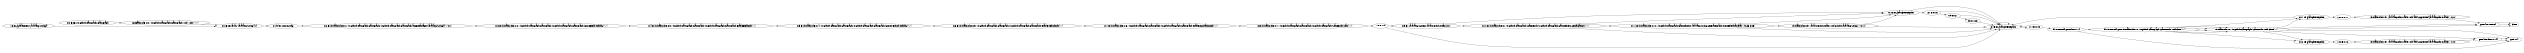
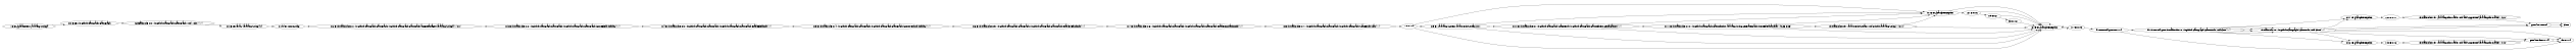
  digraph {
    rankdir=LR
    "r18 := @parameter0: java.lang.String[]"
    "$r0 = new io.github.classgraph.ClassGraph"
    "specialinvoke $r0.<io.github.classgraph.ClassGraph: void <init>()>()"
    "$r1 = newarray (java.lang.String)[1]"
    "$r1[0] = \"com.xyz.fig\""
    "$r2 = virtualinvoke $r0.<io.github.classgraph.ClassGraph: io.github.classgraph.ClassGraph acceptPackages(java.lang.String[])>($r1)"
    "$r3 = virtualinvoke $r2.<io.github.classgraph.ClassGraph: io.github.classgraph.ClassGraph ignoreFieldVisibility()>()"
    "$r4 = virtualinvoke $r3.<io.github.classgraph.ClassGraph: io.github.classgraph.ClassGraph enableFieldInfo()>()"
    "$r5 = virtualinvoke $r4.<io.github.classgraph.ClassGraph: io.github.classgraph.ClassGraph ignoreMethodVisibility()>()"
    "$r6 = virtualinvoke $r5.<io.github.classgraph.ClassGraph: io.github.classgraph.ClassGraph enableMethodInfo()>()"
    "$r7 = virtualinvoke $r6.<io.github.classgraph.ClassGraph: io.github.classgraph.ClassGraph enableAnnotationInfo()>()"
    "r8 = virtualinvoke $r7.<io.github.classgraph.ClassGraph: io.github.classgraph.ScanResult scan()>()"
    "r19 = null"
    "$r9 = <java.lang.System: java.io.PrintStream out>"
    "$r16 := @caughtexception"
    "$r15 := @caughtexception"
    "$r10 = virtualinvoke r8.<io.github.classgraph.ScanResult: io.github.classgraph.ClassInfoList getAllClasses()>()"
    "r21 = $r16"
    "r14 = $r15"
    "$r11 = virtualinvoke $r10.<io.github.classgraph.ClassInfoList: java.lang.String generateGraphVizDotFile(float,float)>(9.2F, 8.0F)"
    "virtualinvoke $r9.<java.io.PrintStream: void println(java.lang.String)>($r11)"
    "if r19 == null goto virtualinvoke r8.<io.github.classgraph.ScanResult: void close()>()"
    "virtualinvoke r8.<io.github.classgraph.ScanResult: void close()>()"
    "$r17 := @caughtexception"
    "$r12 := @caughtexception"
    n26 [label=close]
    "goto [?= return]"
    "goto [?= throw r14]"
-   "throw r14" [label="goto r14"]
+   "throw r14"
    "r20 = $r17"
    "r13 = $r12"
    "virtualinvoke r19.<java.lang.Throwable: void addSuppressed(java.lang.Throwable)>(r20)"
    "r19 = r21"
-   "throw r21" [label="throw r23"]
-   "if r8 == null goto throw r14"
+   "throw r21"
+   "if r8 == null goto throw r14" [label="if r8 == null goto new r14"]
    "virtualinvoke r19.<java.lang.Throwable: void addSuppressed(java.lang.Throwable)>(r13)"
-   "r18 := @parameter0: java.lang.String[]" -> "$r1 = newarray (java.lang.String)[1]"
+   "r18 := @parameter0: java.lang.String[]" -> "$r0 = new io.github.classgraph.ClassGraph"
    "$r0 = new io.github.classgraph.ClassGraph" -> "specialinvoke $r0.<io.github.classgraph.ClassGraph: void <init>()>()"
    "specialinvoke $r0.<io.github.classgraph.ClassGraph: void <init>()>()" -> "$r1 = newarray (java.lang.String)[1]"
    "$r1 = newarray (java.lang.String)[1]" -> "$r1[0] = \"com.xyz.fig\""
    "$r1[0] = \"com.xyz.fig\"" -> "$r2 = virtualinvoke $r0.<io.github.classgraph.ClassGraph: io.github.classgraph.ClassGraph acceptPackages(java.lang.String[])>($r1)"
    "$r2 = virtualinvoke $r0.<io.github.classgraph.ClassGraph: io.github.classgraph.ClassGraph acceptPackages(java.lang.String[])>($r1)" -> "$r3 = virtualinvoke $r2.<io.github.classgraph.ClassGraph: io.github.classgraph.ClassGraph ignoreFieldVisibility()>()"
    "$r3 = virtualinvoke $r2.<io.github.classgraph.ClassGraph: io.github.classgraph.ClassGraph ignoreFieldVisibility()>()" -> "$r4 = virtualinvoke $r3.<io.github.classgraph.ClassGraph: io.github.classgraph.ClassGraph enableFieldInfo()>()"
    "$r4 = virtualinvoke $r3.<io.github.classgraph.ClassGraph: io.github.classgraph.ClassGraph enableFieldInfo()>()" -> "$r5 = virtualinvoke $r4.<io.github.classgraph.ClassGraph: io.github.classgraph.ClassGraph ignoreMethodVisibility()>()"
    "$r5 = virtualinvoke $r4.<io.github.classgraph.ClassGraph: io.github.classgraph.ClassGraph ignoreMethodVisibility()>()" -> "$r6 = virtualinvoke $r5.<io.github.classgraph.ClassGraph: io.github.classgraph.ClassGraph enableMethodInfo()>()"
    "$r6 = virtualinvoke $r5.<io.github.classgraph.ClassGraph: io.github.classgraph.ClassGraph enableMethodInfo()>()" -> "$r7 = virtualinvoke $r6.<io.github.classgraph.ClassGraph: io.github.classgraph.ClassGraph enableAnnotationInfo()>()"
    "$r7 = virtualinvoke $r6.<io.github.classgraph.ClassGraph: io.github.classgraph.ClassGraph enableAnnotationInfo()>()" -> "r8 = virtualinvoke $r7.<io.github.classgraph.ClassGraph: io.github.classgraph.ScanResult scan()>()"
    "r8 = virtualinvoke $r7.<io.github.classgraph.ClassGraph: io.github.classgraph.ScanResult scan()>()" -> "r19 = null"
    "r19 = null" -> "$r9 = <java.lang.System: java.io.PrintStream out>"
+   "r19 = null" -> "$r16 := @caughtexception"
    "r19 = null" -> "$r15 := @caughtexception"
    "$r9 = <java.lang.System: java.io.PrintStream out>" -> "$r16 := @caughtexception"
-   "$r17 := @caughtexception" -> "$r15 := @caughtexception"
+   "$r9 = <java.lang.System: java.io.PrintStream out>" -> "$r15 := @caughtexception"
    "$r9 = <java.lang.System: java.io.PrintStream out>" -> "$r10 = virtualinvoke r8.<io.github.classgraph.ScanResult: io.github.classgraph.ClassInfoList getAllClasses()>()"
    "$r16 := @caughtexception" -> "$r15 := @caughtexception"
    "$r16 := @caughtexception" -> "r21 = $r16"
    "$r15 := @caughtexception" -> "$r15 := @caughtexception"
    "$r15 := @caughtexception" -> "r14 = $r15"
    "$r10 = virtualinvoke r8.<io.github.classgraph.ScanResult: io.github.classgraph.ClassInfoList getAllClasses()>()" -> "$r16 := @caughtexception"
    "$r10 = virtualinvoke r8.<io.github.classgraph.ScanResult: io.github.classgraph.ClassInfoList getAllClasses()>()" -> "$r15 := @caughtexception"
    "$r10 = virtualinvoke r8.<io.github.classgraph.ScanResult: io.github.classgraph.ClassInfoList getAllClasses()>()" -> "$r11 = virtualinvoke $r10.<io.github.classgraph.ClassInfoList: java.lang.String generateGraphVizDotFile(float,float)>(9.2F, 8.0F)"
    "r21 = $r16" -> "$r15 := @caughtexception"
    "r21 = $r16" -> "r19 = r21"
    "r14 = $r15" -> "$r15 := @caughtexception"
    "r14 = $r15" -> "if r8 == null goto throw r14"
    "$r11 = virtualinvoke $r10.<io.github.classgraph.ClassInfoList: java.lang.String generateGraphVizDotFile(float,float)>(9.2F, 8.0F)" -> "$r16 := @caughtexception"
    "$r11 = virtualinvoke $r10.<io.github.classgraph.ClassInfoList: java.lang.String generateGraphVizDotFile(float,float)>(9.2F, 8.0F)" -> "$r15 := @caughtexception"
    "$r11 = virtualinvoke $r10.<io.github.classgraph.ClassInfoList: java.lang.String generateGraphVizDotFile(float,float)>(9.2F, 8.0F)" -> "virtualinvoke $r9.<java.io.PrintStream: void println(java.lang.String)>($r11)"
    "virtualinvoke $r9.<java.io.PrintStream: void println(java.lang.String)>($r11)" -> "$r16 := @caughtexception"
    "virtualinvoke $r9.<java.io.PrintStream: void println(java.lang.String)>($r11)" -> "$r15 := @caughtexception"
    "if r19 == null goto virtualinvoke r8.<io.github.classgraph.ScanResult: void close()>()" -> "virtualinvoke r8.<io.github.classgraph.ScanResult: void close()>()"
    "if r19 == null goto virtualinvoke r8.<io.github.classgraph.ScanResult: void close()>()" -> "virtualinvoke r8.<io.github.classgraph.ScanResult: void close()>()"
    "if r19 == null goto virtualinvoke r8.<io.github.classgraph.ScanResult: void close()>()" -> "virtualinvoke r8.<io.github.classgraph.ScanResult: void close()>()"
    "if r19 == null goto virtualinvoke r8.<io.github.classgraph.ScanResult: void close()>()" -> "virtualinvoke r8.<io.github.classgraph.ScanResult: void close()>()"
    "if r19 == null goto virtualinvoke r8.<io.github.classgraph.ScanResult: void close()>()" -> "$r17 := @caughtexception"
    "if r19 == null goto virtualinvoke r8.<io.github.classgraph.ScanResult: void close()>()" -> "$r12 := @caughtexception"
    "virtualinvoke r8.<io.github.classgraph.ScanResult: void close()>()" -> "$r17 := @caughtexception"
    "virtualinvoke r8.<io.github.classgraph.ScanResult: void close()>()" -> "$r12 := @caughtexception"
    "virtualinvoke r8.<io.github.classgraph.ScanResult: void close()>()" -> "goto [?= return]"
    "virtualinvoke r8.<io.github.classgraph.ScanResult: void close()>()" -> "goto [?= return]"
    "virtualinvoke r8.<io.github.classgraph.ScanResult: void close()>()" -> "goto [?= throw r14]"
    "virtualinvoke r8.<io.github.classgraph.ScanResult: void close()>()" -> "throw r14"
    "$r17 := @caughtexception" -> "r20 = $r17"
    "$r12 := @caughtexception" -> "r13 = $r12"
    "goto [?= return]" -> n26
    "goto [?= return]" -> n26
    "goto [?= return]" -> n26
    "goto [?= throw r14]" -> "throw r14"
    "goto [?= throw r14]" -> "throw r14"
    "r20 = $r17" -> "virtualinvoke r19.<java.lang.Throwable: void addSuppressed(java.lang.Throwable)>(r20)"
    "r13 = $r12" -> "virtualinvoke r19.<java.lang.Throwable: void addSuppressed(java.lang.Throwable)>(r13)"
    "virtualinvoke r19.<java.lang.Throwable: void addSuppressed(java.lang.Throwable)>(r20)" -> "goto [?= return]"
    "r19 = r21" -> "$r15 := @caughtexception"
    "r19 = r21" -> "throw r21"
    "throw r21" -> "$r15 := @caughtexception"
    "if r8 == null goto throw r14" -> "if r19 == null goto virtualinvoke r8.<io.github.classgraph.ScanResult: void close()>()"
    "if r8 == null goto throw r14" -> "throw r14"
    "virtualinvoke r19.<java.lang.Throwable: void addSuppressed(java.lang.Throwable)>(r13)" -> "goto [?= throw r14]"
  }
